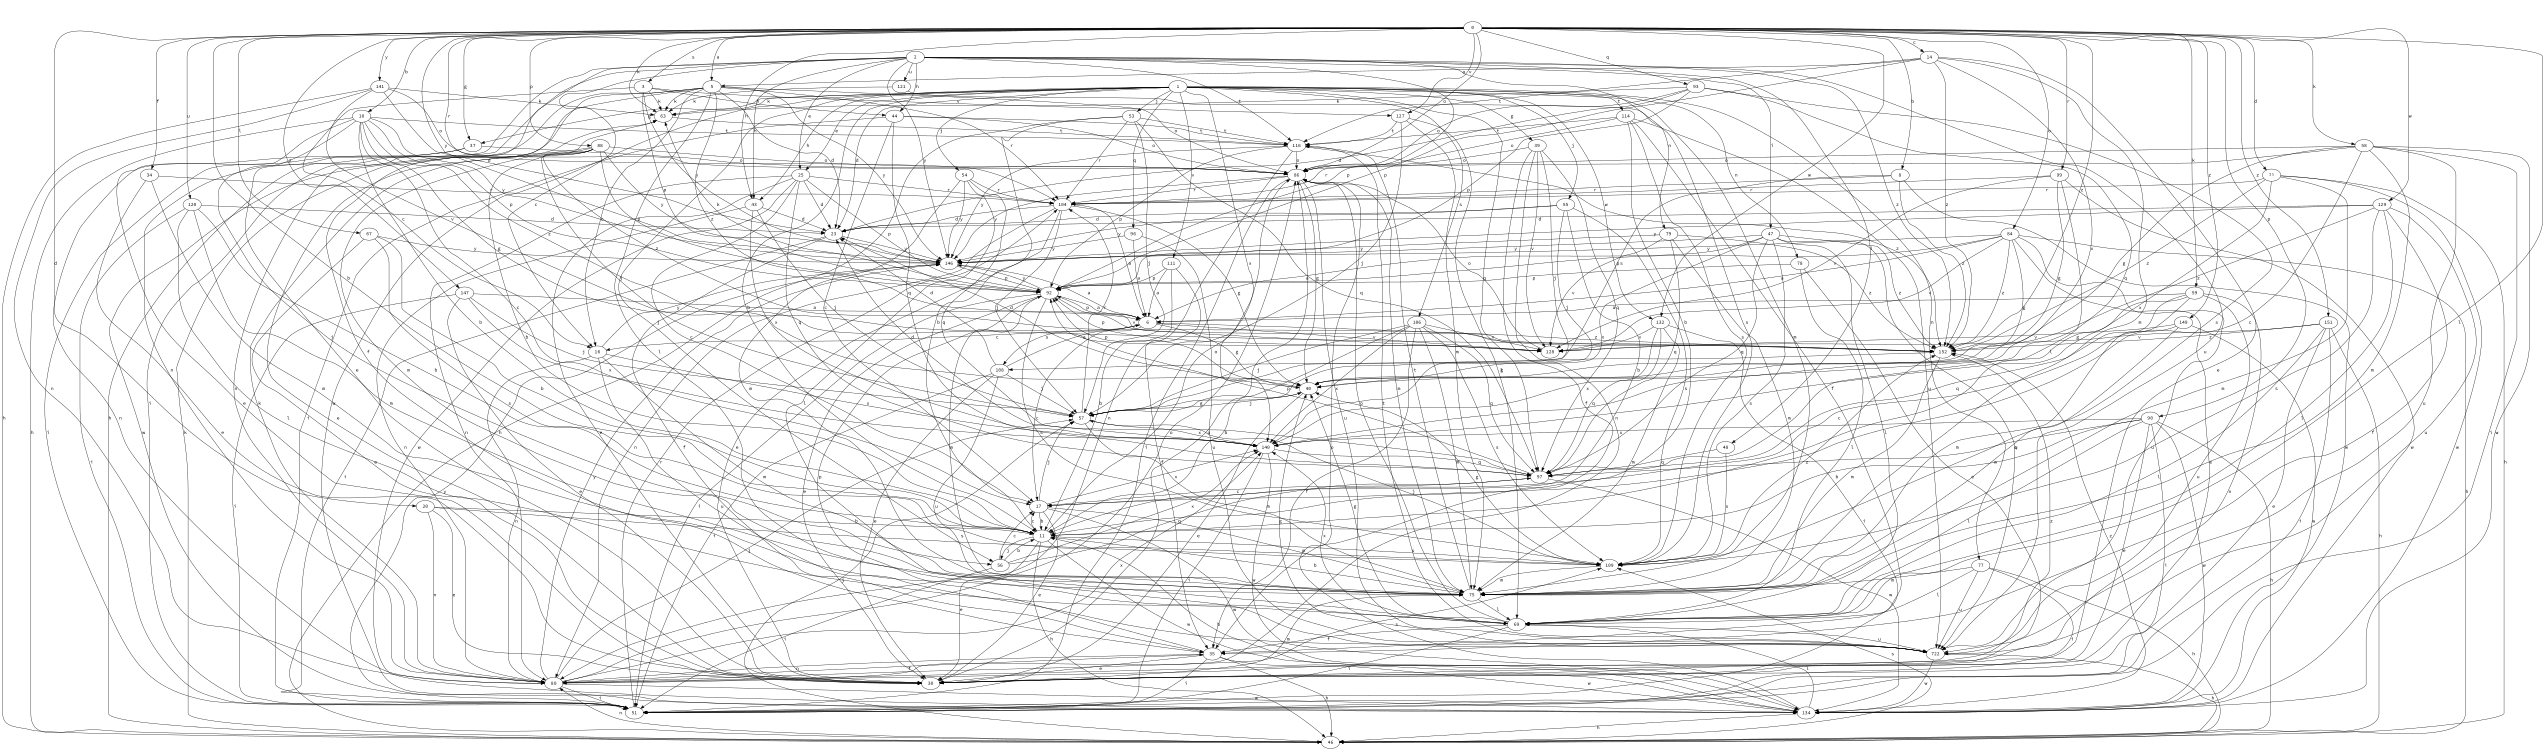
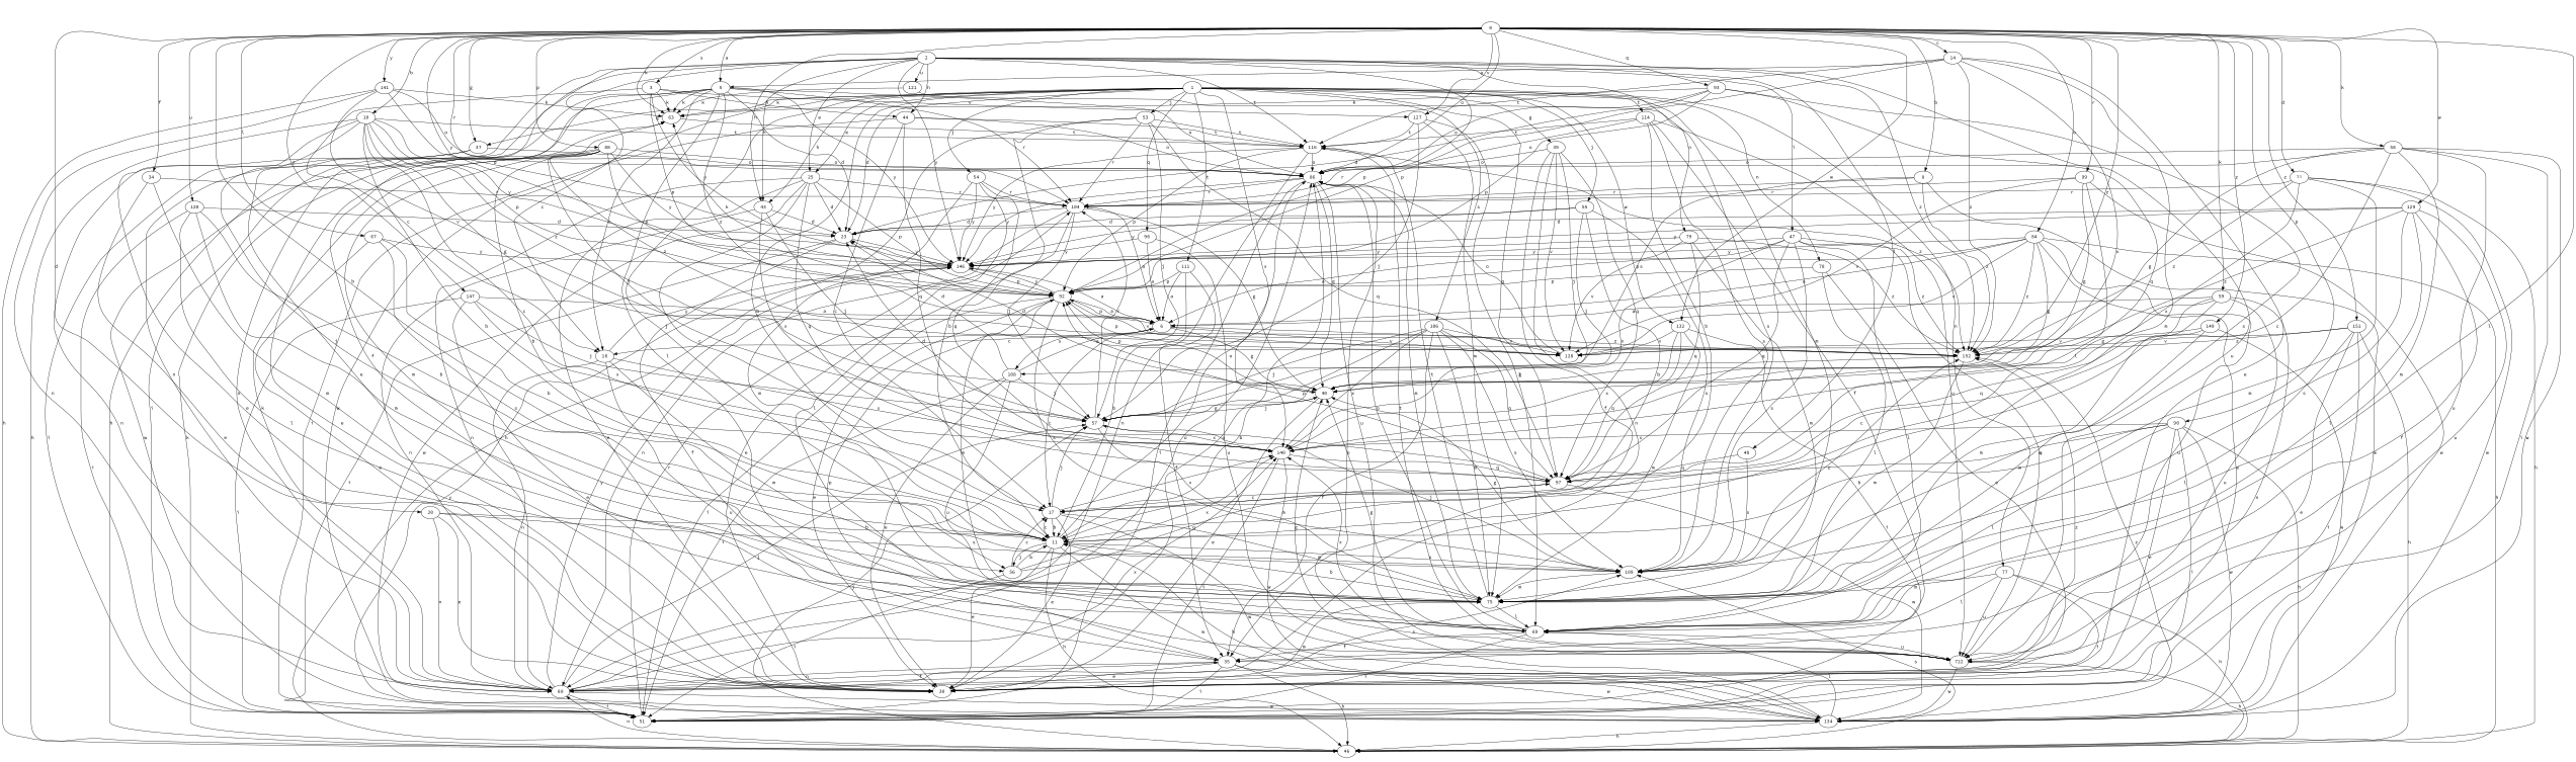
  strict digraph {
    fontname="Source Code Pro"
    node [fontname="Source Code Pro"]
    edge [fontname="Source Code Pro"]
    0
    3
    5
    8
    10
    11
    14
    20
    21
    34
    37
    43
    58
    59
    63
    67
    69
    84
    86
    88
    90
    93
    99
    104
    120
    127
    129
    132
    141
    146
    147
    149
    151
    152
    16
    44
    92
    23
    80
    46
    51
    134
    108
    56
    30
    116
    17
    40
    109
    75
    140
    57
    n53 [label=722]
    97
    6
    35
    128
    1
    25
    39
    53
    54
    55
    77
    78
    96
    106
    111
    114
    2
    47
    48
    79
    121
    0 -> 3 [label=s]
    0 -> 5 [label=a]
    0 -> 8 [label=b]
    0 -> 10 [label=b]
    0 -> 11 [label=b]
    0 -> 14 [label=c]
    0 -> 20 [label=d]
    0 -> 21 [label=d]
    0 -> 34 [label=f]
    0 -> 37 [label=g]
    0 -> 43 [label=h]
    0 -> 58 [label=k]
    0 -> 59 [label=k]
    0 -> 63 [label=k]
    0 -> 67 [label=l]
    0 -> 69 [label=l]
    0 -> 84 [label=o]
    0 -> 86 [label=o]
    0 -> 88 [label=p]
    0 -> 90 [label=p]
    0 -> 93 [label=q]
    0 -> 99 [label=r]
    0 -> 104 [label=r]
    0 -> 120 [label=u]
    0 -> 127 [label=v]
    0 -> 129 [label=w]
    0 -> 132 [label=w]
    0 -> 141 [label=y]
    0 -> 146 [label=y]
    0 -> 147 [label=z]
    0 -> 149 [label=z]
    0 -> 151 [label=z]
    0 -> 152 [label=z]
    3 -> 63 [label=k]
    3 -> 127 [label=v]
    3 -> 146 [label=y]
    3 -> 16 [label=c]
    3 -> 44 [label=h]
    3 -> 92 [label=p]
    5 -> 63 [label=k]
    5 -> 69 [label=l]
    5 -> 86 [label=o]
    5 -> 104 [label=r]
    5 -> 146 [label=y]
    5 -> 152 [label=z]
    5 -> 16 [label=c]
    5 -> 23 [label=d]
    5 -> 80 [label=n]
    5 -> 46 [label=h]
    5 -> 51 [label=i]
    8 -> 104 [label=r]
    8 -> 152 [label=z]
    8 -> 134 [label=w]
    8 -> 108 [label=s]
    10 -> 11 [label=b]
    10 -> 146 [label=y]
    10 -> 152 [label=z]
    10 -> 92 [label=p]
    10 -> 46 [label=h]
    10 -> 56 [label=j]
    10 -> 30 [label=e]
    10 -> 116 [label=t]
    10 -> 17 [label=c]
    10 -> 40 [label=g]
    11 -> 86 [label=o]
    11 -> 46 [label=h]
    11 -> 134 [label=w]
    11 -> 56 [label=j]
    11 -> 30 [label=e]
    11 -> 17 [label=c]
    11 -> 109 [label=s]
    14 -> 5 [label=a]
    14 -> 152 [label=z]
    14 -> 92 [label=p]
    14 -> 30 [label=e]
    14 -> 116 [label=t]
    14 -> 75 [label=m]
    14 -> 140 [label=x]
    20 -> 11 [label=b]
    20 -> 80 [label=n]
    20 -> 30 [label=e]
    20 -> 109 [label=s]
    21 -> 104 [label=r]
    21 -> 152 [label=z]
    21 -> 46 [label=h]
    21 -> 134 [label=w]
    21 -> 75 [label=m]
    21 -> 140 [label=x]
    34 -> 104 [label=r]
    34 -> 30 [label=e]
    34 -> 75 [label=m]
    37 -> 86 [label=o]
    37 -> 80 [label=n]
    37 -> 51 [label=i]
    43 -> 23 [label=d]
    43 -> 80 [label=n]
    43 -> 140 [label=x]
    43 -> 57 [label=j]
    58 -> 86 [label=o]
    58 -> 104 [label=r]
    58 -> 51 [label=i]
    58 -> 134 [label=w]
    58 -> 17 [label=c]
    58 -> 40 [label=g]
    58 -> 75 [label=m]
    58 -> n53 [label=u]
    59 -> 80 [label=n]
    59 -> 40 [label=g]
    59 -> 75 [label=m]
    59 -> n53 [label=u]
    59 -> 97 [label=q]
    59 -> 6 [label=a]
    63 -> 116 [label=t]
    67 -> 11 [label=b]
    67 -> 146 [label=y]
    67 -> 30 [label=e]
    67 -> 109 [label=s]
    69 -> 86 [label=o]
    69 -> 51 [label=i]
    69 -> 40 [label=g]
    69 -> 140 [label=x]
    69 -> n53 [label=u]
    69 -> 35 [label=f]
    84 -> 146 [label=y]
    84 -> 152 [label=z]
    84 -> 92 [label=p]
    84 -> 46 [label=h]
    84 -> 30 [label=e]
    84 -> 40 [label=g]
    84 -> n53 [label=u]
    84 -> 6 [label=a]
    84 -> 128 [label=v]
    86 -> 104 [label=r]
    86 -> 146 [label=y]
    86 -> 51 [label=i]
    86 -> 40 [label=g]
    86 -> 75 [label=m]
    86 -> n53 [label=u]
    88 -> 11 [label=b]
    88 -> 86 [label=o]
    88 -> 146 [label=y]
    88 -> 152 [label=z]
    88 -> 92 [label=p]
    88 -> 134 [label=w]
    88 -> 30 [label=e]
    88 -> 75 [label=m]
    88 -> 57 [label=j]
    90 -> 11 [label=b]
    90 -> 69 [label=l]
    90 -> 46 [label=h]
    90 -> 51 [label=i]
    90 -> 134 [label=w]
    90 -> 30 [label=e]
    90 -> 140 [label=x]
    90 -> 97 [label=q]
    93 -> 63 [label=k]
    93 -> 86 [label=o]
    93 -> 92 [label=p]
    93 -> 23 [label=d]
    93 -> 109 [label=s]
    93 -> 97 [label=q]
    99 -> 11 [label=l]
    99 -> 104 [label=r]
    99 -> 134 [label=w]
    99 -> 40 [label=g]
    99 -> 128 [label=v]
    104 -> 23 [label=d]
    104 -> 80 [label=n]
    104 -> 30 [label=e]
    104 -> 40 [label=g]
    104 -> 57 [label=j]
    104 -> 6 [label=a]
    120 -> 11 [label=b]
    120 -> 69 [label=l]
    120 -> 23 [label=d]
    120 -> 51 [label=i]
    120 -> 75 [label=m]
    127 -> 69 [label=l]
    127 -> 116 [label=t]
    127 -> 75 [label=m]
    127 -> 57 [label=j]
    129 -> 69 [label=l]
    129 -> 146 [label=y]
    129 -> 152 [label=z]
    129 -> 23 [label=d]
    129 -> 109 [label=s]
    129 -> n53 [label=u]
    129 -> 35 [label=f]
    132 -> 51 [label=i]
    132 -> 75 [label=m]
    132 -> 140 [label=x]
    132 -> 97 [label=q]
    132 -> 128 [label=v]
    141 -> 63 [label=k]
    141 -> 86 [label=o]
    141 -> 23 [label=d]
    141 -> 80 [label=n]
    141 -> 46 [label=h]
    141 -> 128 [label=v]
    146 -> 92 [label=p]
    146 -> 6 [label=a]
    147 -> 51 [label=i]
    147 -> 30 [label=e]
    147 -> 140 [label=x]
    147 -> 57 [label=j]
    147 -> 6 [label=a]
    149 -> 134 [label=w]
    149 -> 17 [label=c]
    149 -> 75 [label=m]
    149 -> 128 [label=v]
    151 -> 69 [label=l]
    151 -> 152 [label=z]
    151 -> 46 [label=h]
    151 -> 51 [label=i]
    151 -> 30 [label=e]
    151 -> 128 [label=v]
    152 -> 40 [label=g]
    152 -> 75 [label=m]
    16 -> 146 [label=y]
    16 -> 80 [label=n]
    16 -> 75 [label=m]
    16 -> 140 [label=x]
    16 -> n53 [label=u]
    44 -> 86 [label=o]
    44 -> 51 [label=i]
    44 -> 116 [label=t]
    44 -> 17 [label=c]
    44 -> 97 [label=q]
    92 -> 63 [label=k]
    92 -> 146 [label=y]
    92 -> 51 [label=i]
    92 -> 30 [label=e]
    92 -> 109 [label=s]
    92 -> 75 [label=m]
    92 -> 6 [label=a]
    92 -> 128 [label=v]
    23 -> 146 [label=y]
    23 -> 51 [label=i]
    23 -> 35 [label=f]
    80 -> 63 [label=k]
    80 -> 86 [label=o]
    80 -> 146 [label=y]
    80 -> 152 [label=z]
    80 -> 51 [label=i]
    80 -> 134 [label=w]
    80 -> 109 [label=s]
    80 -> 140 [label=x]
    80 -> 57 [label=j]
    80 -> 35 [label=f]
    46 -> 63 [label=k]
    46 -> 80 [label=n]
    46 -> 109 [label=s]
    46 -> 57 [label=j]
    51 -> 104 [label=r]
    51 -> 146 [label=y]
    134 -> 11 [label=b]
    134 -> 69 [label=l]
    134 -> 86 [label=o]
    134 -> 152 [label=z]
    134 -> 46 [label=h]
    108 -> 23 [label=d]
    108 -> 51 [label=i]
    108 -> 30 [label=e]
    108 -> 57 [label=j]
    108 -> n53 [label=u]
    108 -> 6 [label=a]
    56 -> 11 [label=b]
    56 -> 51 [label=i]
    56 -> 17 [label=c]
    56 -> 140 [label=x]
    56 -> 97 [label=q]
    30 -> 86 [label=o]
    30 -> 75 [label=m]
    116 -> 86 [label=o]
    116 -> 146 [label=y]
    116 -> 152 [label=z]
    116 -> 92 [label=p]
    116 -> 80 [label=n]
    17 -> 11 [label=b]
    17 -> 134 [label=w]
    17 -> 30 [label=e]
    17 -> 75 [label=m]
    17 -> 140 [label=x]
    17 -> 57 [label=j]
    40 -> 92 [label=p]
    40 -> 23 [label=d]
    40 -> 30 [label=e]
    40 -> 57 [label=j]
    109 -> 152 [label=z]
    109 -> 40 [label=g]
    109 -> 75 [label=m]
    109 -> 57 [label=j]
    75 -> 11 [label=b]
    75 -> 69 [label=l]
    75 -> 116 [label=t]
    140 -> 23 [label=d]
    140 -> 51 [label=i]
    140 -> 134 [label=w]
    140 -> 97 [label=q]
    57 -> 104 [label=r]
    57 -> 40 [label=g]
    57 -> 75 [label=m]
    57 -> 140 [label=x]
    n53 -> 46 [label=h]
    n53 -> 134 [label=w]
    n53 -> 116 [label=t]
    n53 -> 40 [label=g]
    97 -> 92 [label=p]
    97 -> 134 [label=w]
    97 -> 17 [label=c]
    6 -> 152 [label=z]
    6 -> 16 [label=c]
    6 -> 92 [label=p]
    6 -> 108 [label=s]
    6 -> 17 [label=c]
    6 -> 40 [label=g]
    6 -> 128 [label=v]
    35 -> 92 [label=p]
    35 -> 80 [label=n]
    35 -> 46 [label=h]
    35 -> 51 [label=i]
    35 -> 134 [label=w]
    35 -> 30 [label=e]
    128 -> 86 [label=o]
    128 -> 92 [label=p]
    1 -> 11 [label=b]
    1 -> 37 [label=g]
    1 -> 43 [label=h]
    1 -> 63 [label=k]
    1 -> 132 [label=w]
    1 -> 23 [label=d]
    1 -> 134 [label=w]
    1 -> 56 [label=j]
    1 -> 75 [label=m]
    1 -> 140 [label=x]
    1 -> 97 [label=q]
    1 -> 25 [label=e]
    1 -> 39 [label=g]
    1 -> 53 [label=j]
    1 -> 54 [label=j]
    1 -> 55 [label=j]
    1 -> 77 [label=n]
    1 -> 78 [label=n]
    1 -> 96 [label=q]
    1 -> 106 [label=s]
-   1 -> 111 [label=v]
+   1 -> 111 [label=t]
    1 -> 114 [label=t]
    25 -> 104 [label=r]
    25 -> 92 [label=p]
    25 -> 23 [label=d]
    25 -> 80 [label=n]
    25 -> 134 [label=w]
    25 -> 30 [label=e]
    25 -> 17 [label=c]
    25 -> 97 [label=q]
    39 -> 86 [label=o]
    39 -> 80 [label=n]
    39 -> 57 [label=j]
    39 -> 97 [label=q]
    39 -> 35 [label=f]
    39 -> 128 [label=v]
    53 -> 11 [label=b]
    53 -> 104 [label=r]
    53 -> 46 [label=h]
    53 -> 116 [label=t]
    53 -> 57 [label=j]
    53 -> 97 [label=q]
    54 -> 69 [label=l]
    54 -> 104 [label=r]
    54 -> 146 [label=y]
    54 -> 75 [label=m]
    54 -> 97 [label=q]
    55 -> 11 [label=b]
    55 -> 146 [label=y]
    55 -> 23 [label=d]
    55 -> 109 [label=s]
    55 -> 57 [label=j]
    77 -> 69 [label=l]
    77 -> 46 [label=h]
    77 -> 51 [label=i]
    77 -> 75 [label=m]
    77 -> n53 [label=u]
    78 -> 69 [label=l]
    78 -> 92 [label=p]
    78 -> 30 [label=e]
    96 -> 146 [label=y]
    96 -> n53 [label=u]
    96 -> 6 [label=a]
    106 -> 11 [label=b]
    106 -> 109 [label=s]
    106 -> 75 [label=m]
    106 -> 140 [label=x]
    106 -> 57 [label=j]
    106 -> 97 [label=q]
    106 -> 35 [label=f]
    106 -> 128 [label=v]
    111 -> 11 [label=b]
    111 -> 92 [label=p]
    111 -> 6 [label=a]
    111 -> 35 [label=f]
    114 -> 11 [label=b]
    114 -> 86 [label=o]
    114 -> 116 [label=t]
    114 -> 109 [label=s]
    114 -> n53 [label=u]
    114 -> 35 [label=f]
    2 -> 43 [label=h]
    2 -> 146 [label=y]
    2 -> 152 [label=z]
    2 -> 16 [label=c]
    2 -> 44 [label=h]
    2 -> 92 [label=p]
    2 -> 80 [label=n]
    2 -> 30 [label=e]
    2 -> 116 [label=t]
    2 -> n53 [label=u]
    2 -> 35 [label=f]
    2 -> 25 [label=e]
    2 -> 47 [label=i]
    2 -> 48 [label=i]
    2 -> 79 [label=n]
    2 -> 121 [label=u]
    47 -> 69 [label=l]
    47 -> 146 [label=y]
    47 -> 152 [label=z]
    47 -> 109 [label=s]
    47 -> 140 [label=x]
    47 -> n53 [label=u]
    47 -> 97 [label=q]
    47 -> 6 [label=a]
    48 -> 109 [label=s]
    48 -> 97 [label=q]
    79 -> 146 [label=y]
    79 -> 152 [label=z]
    79 -> 75 [label=m]
    79 -> 97 [label=q]
    79 -> 128 [label=v]
    121 -> 63 [label=k]
    121 -> 109 [label=s]
  }
